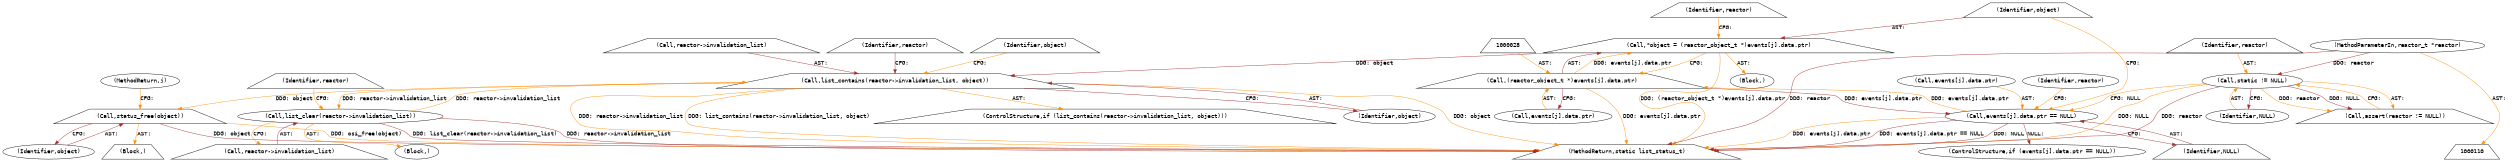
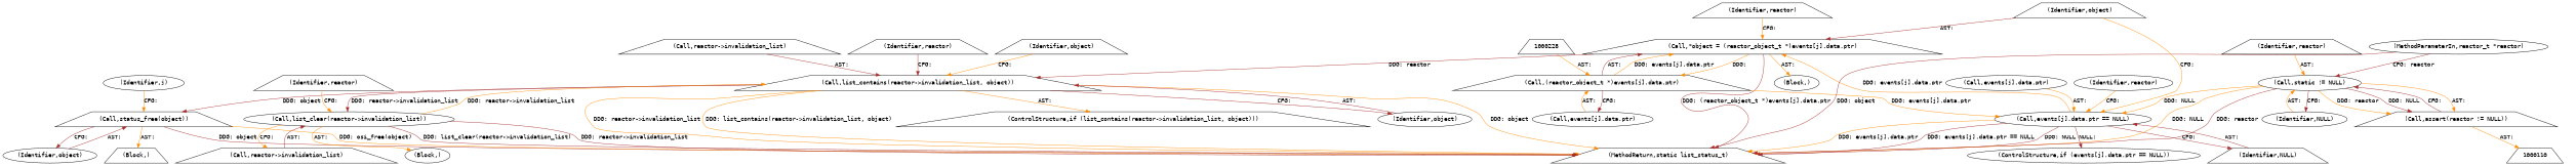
  digraph {
    fontname="DejaVu Sans Mono"
    node [fontname="DejaVu Sans Mono" shape=trapezium]
    edge [color=darkorange fontname="DejaVu Sans Mono"]
    n1 [label="(Call,status_free(object))"]
    n2 [label="(Block,)"]
    n3 [label="(Identifier,object)" shape=ellipse]
    n4 [label="(MethodReturn,static list_status_t)"]
    n5 [label="(Call,list_contains(reactor->invalidation_list, object))"]
    n6 [label="(Call,list_clear(reactor->invalidation_list))" shape=ellipse]
    n7 [label="(ControlStructure,if (list_contains(reactor->invalidation_list, object)))"]
    n8 [label="(Identifier,object)" shape=ellipse]
    n9 [label="(Call,reactor->invalidation_list)"]
    n10 [label="(Block,)" shape=ellipse]
    n11 [label="(Call,*object = (reactor_object_t *)events[j].data.ptr)"]
    n12 [label="(Call,(reactor_object_t *)events[j].data.ptr)"]
    n13 [label="(Block,)" shape=ellipse]
    n14 [label="(Call,events[j].data.ptr == NULL)" shape=ellipse]
    n15 [label="(Call,events[j].data.ptr)" shape=ellipse]
    n16 [label="(ControlStructure,if (events[j].data.ptr == NULL))" shape=ellipse]
    n17 [label="(Identifier,NULL)"]
    n18 [label="(Call,static != NULL)" shape=ellipse]
    n19 [label="(Identifier,NULL)" shape=ellipse]
    n20 [label="(Call,assert(reactor != NULL))"]
    n21 [label="(MethodParameterIn,reactor_t *reactor)" shape=ellipse]
    n22 [label=1000110]
    n23 [label="(Identifier,reactor)"]
    n24 [label="(Identifier,object)"]
-   n25 [label="(MethodReturn,j)" shape=ellipse]
+   n25 [label="(Identifier,j)" shape=ellipse]
    n26 [label="(Identifier,object)"]
    n27 [label="(Call,reactor->invalidation_list)"]
    n28 [label="(Identifier,reactor)"]
    n29 [label="(Identifier,reactor)" shape=ellipse]
    n30 [label="(Identifier,reactor)"]
    n31 [label="(Identifier,reactor)"]
    n32 [label="(Call,events[j].data.ptr)" shape=ellipse]
-   1000228 [label=1000028]
+   1000228
    n1 -> n2 [label="AST: "]
    n1 -> n3 [color=brown label="CFG: "]
    n1 -> n4 [color=brown label="DDG: object"]
    n1 -> n4 [label="DDG: osi_free(object)"]
    n3 -> n1 [color=brown label="AST: "]
-   n5 -> n1 [label="DDG: object"]
+   n5 -> n1 [color=brown label="DDG: object"]
    n5 -> n4 [label="DDG: list_contains(reactor->invalidation_list, object)"]
    n5 -> n4 [label="DDG: object"]
    n5 -> n4 [label="DDG: reactor->invalidation_list"]
-   n5 -> n6 [label="DDG: reactor->invalidation_list"]
+   n5 -> n6 [color=brown label="DDG: reactor->invalidation_list"]
    n5 -> n7 [label="AST: "]
    n5 -> n8 [color=brown label="CFG: "]
    n6 -> n4 [color=brown label="DDG: list_clear(reactor->invalidation_list)"]
    n6 -> n4 [color=brown label="DDG: reactor->invalidation_list"]
    n6 -> n5 [label="DDG: reactor->invalidation_list"]
    n6 -> n9 [label="CFG: "]
    n6 -> n10 [label="AST: "]
    n8 -> n5 [color=brown label="AST: "]
    n9 -> n6 [color=brown label="AST: "]
-   n11 -> n4 [label="DDG: (reactor_object_t *)events[j].data.ptr"]
-   n11 -> n5 [color=brown label="DDG: object"]
-   n11 -> n12 [label="CFG: "]
+   n11 -> n4 [color=brown label="DDG: (reactor_object_t *)events[j].data.ptr"]
+   n11 -> n5 [color=brown label="DDG: reactor"]
+   n11 -> n12 [label="DDG: "]
    n11 -> n13 [label="AST: "]
-   n12 -> n4 [label="DDG: events[j].data.ptr"]
    n12 -> n11 [color=brown label="AST: "]
    n12 -> n11 [label="DDG: events[j].data.ptr"]
-   n12 -> n14 [color=brown label="DDG: events[j].data.ptr"]
+   n12 -> n14 [label="DDG: events[j].data.ptr"]
    n12 -> n15 [color=brown label="CFG: "]
    n14 -> n4 [label="DDG: events[j].data.ptr"]
    n14 -> n4 [color=brown label="DDG: events[j].data.ptr == NULL"]
    n14 -> n4 [color=brown label="DDG: NULL"]
-   n14 -> n12 [label="DDG: events[j].data.ptr"]
+   n14 -> n11 [label="DDG: events[j].data.ptr"]
    n14 -> n16 [color=brown label="NULL: "]
    n14 -> n17 [color=brown label="CFG: "]
    n15 -> n12 [label="AST: "]
    n17 -> n14 [color=brown label="AST: "]
    n18 -> n4 [label="DDG: NULL"]
    n18 -> n4 [color=brown label="DDG: reactor"]
-   n18 -> n14 [label="CFG: NULL"]
+   n18 -> n14 [label="DDG: NULL"]
    n18 -> n19 [color=brown label="CFG: "]
    n18 -> n20 [label="AST: "]
    n18 -> n20 [label="DDG: reactor"]
    n18 -> n20 [color=brown label="DDG: NULL"]
    n19 -> n18 [label="AST: "]
-   n20 -> n18 [label="CFG: "]
-   n21 -> n4 [color=brown label="DDG: reactor"]
-   n21 -> n18 [color=brown label="DDG: reactor"]
-   n21 -> n22 [label="AST: "]
+   n20 -> n18 [color=brown label="CFG: "]
+   n21 -> n4 [color=brown label="DDG: object"]
+   n21 -> n18 [color=brown label="CFG: reactor"]
+   n20 -> n22 [label="AST: "]
    n23 -> n6 [label="CFG: "]
    n24 -> n5 [label="CFG: "]
    n25 -> n1 [label="CFG: "]
    n26 -> n11 [color=brown label="AST: "]
    n26 -> n14 [label="CFG: "]
    n27 -> n5 [color=brown label="AST: "]
    n28 -> n18 [label="AST: "]
    n29 -> n14 [label="CFG: "]
    n30 -> n5 [color=brown label="CFG: "]
    n31 -> n11 [label="CFG: "]
    n32 -> n14 [label="AST: "]
    1000228 -> n12 [label="AST: "]
  }
